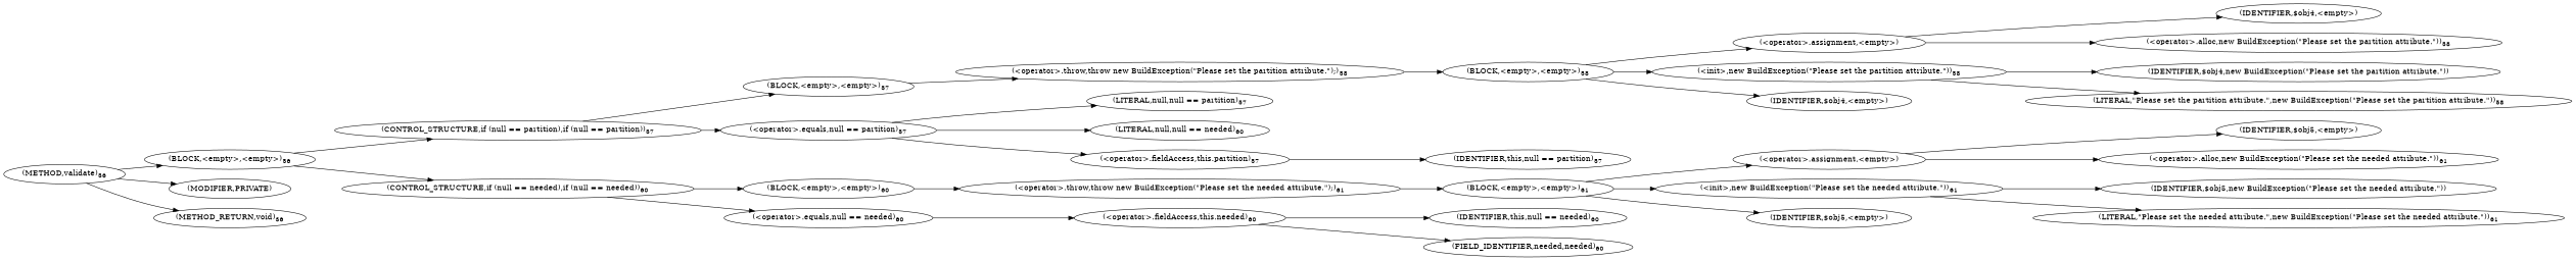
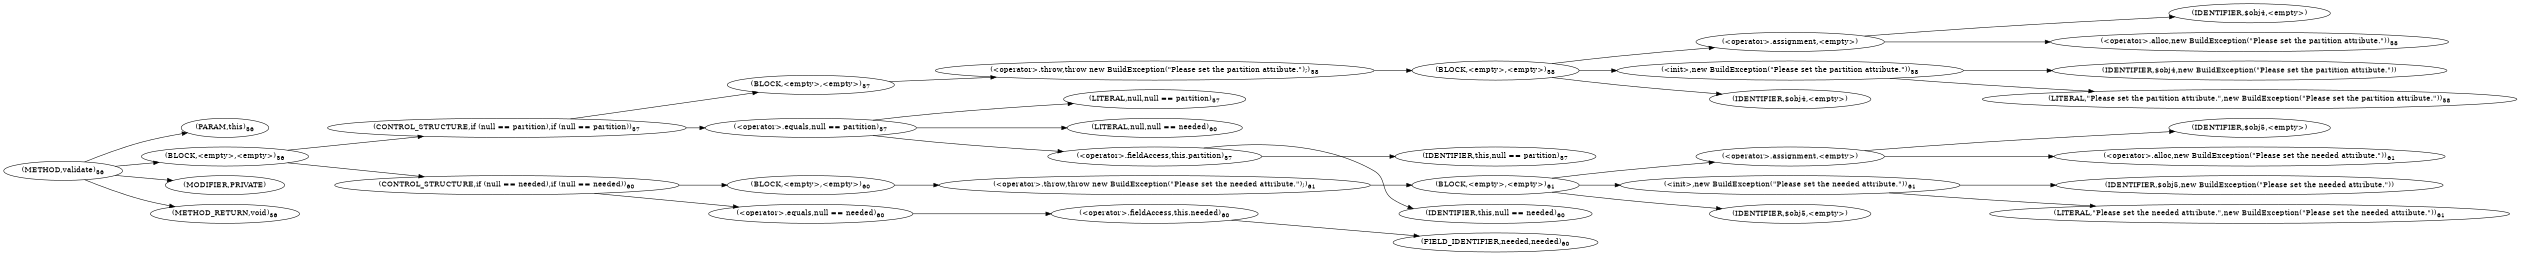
  digraph {
    rankdir=LR
    n1 [label=<(METHOD,validate)<SUB>56</SUB>>]
+   n2 [label=<(PARAM,this)<SUB>56</SUB>>]
    n3 [label=<(BLOCK,&lt;empty&gt;,&lt;empty&gt;)<SUB>56</SUB>>]
    n4 [label=<(MODIFIER,PRIVATE)>]
    n5 [label=<(METHOD_RETURN,void)<SUB>36</SUB>>]
    n6 [label=<(CONTROL_STRUCTURE,if (null == partition),if (null == partition))<SUB>57</SUB>>]
    n7 [label=<(CONTROL_STRUCTURE,if (null == needed),if (null == needed))<SUB>60</SUB>>]
    n8 [label=<(&lt;operator&gt;.equals,null == partition)<SUB>57</SUB>>]
    n9 [label=<(BLOCK,&lt;empty&gt;,&lt;empty&gt;)<SUB>57</SUB>>]
    n10 [label=<(&lt;operator&gt;.equals,null == needed)<SUB>60</SUB>>]
    n11 [label=<(BLOCK,&lt;empty&gt;,&lt;empty&gt;)<SUB>60</SUB>>]
    n12 [label=<(LITERAL,null,null == partition)<SUB>57</SUB>>]
    n13 [label=<(&lt;operator&gt;.fieldAccess,this.partition)<SUB>57</SUB>>]
    n14 [label=<(LITERAL,null,null == needed)<SUB>60</SUB>>]
    n15 [label=<(&lt;operator&gt;.throw,throw new BuildException(&quot;Please set the partition attribute.&quot;);)<SUB>58</SUB>>]
    n16 [label=<(IDENTIFIER,this,null == partition)<SUB>57</SUB>>]
    n17 [label=<(BLOCK,&lt;empty&gt;,&lt;empty&gt;)<SUB>58</SUB>>]
    n18 [label=<(&lt;operator&gt;.assignment,&lt;empty&gt;)>]
    n19 [label=<(&lt;init&gt;,new BuildException(&quot;Please set the partition attribute.&quot;))<SUB>58</SUB>>]
    n20 [label=<(IDENTIFIER,$obj4,&lt;empty&gt;)>]
    n21 [label=<(IDENTIFIER,$obj4,&lt;empty&gt;)>]
    n22 [label=<(&lt;operator&gt;.alloc,new BuildException(&quot;Please set the partition attribute.&quot;))<SUB>58</SUB>>]
    n23 [label=<(IDENTIFIER,$obj4,new BuildException(&quot;Please set the partition attribute.&quot;))>]
    n24 [label=<(LITERAL,&quot;Please set the partition attribute.&quot;,new BuildException(&quot;Please set the partition attribute.&quot;))<SUB>58</SUB>>]
    n25 [label=<(&lt;operator&gt;.fieldAccess,this.needed)<SUB>60</SUB>>]
    n26 [label=<(&lt;operator&gt;.throw,throw new BuildException(&quot;Please set the needed attribute.&quot;);)<SUB>61</SUB>>]
    n27 [label=<(IDENTIFIER,this,null == needed)<SUB>60</SUB>>]
    n28 [label=<(FIELD_IDENTIFIER,needed,needed)<SUB>60</SUB>>]
    n29 [label=<(BLOCK,&lt;empty&gt;,&lt;empty&gt;)<SUB>61</SUB>>]
    n30 [label=<(&lt;operator&gt;.assignment,&lt;empty&gt;)>]
    n31 [label=<(&lt;init&gt;,new BuildException(&quot;Please set the needed attribute.&quot;))<SUB>61</SUB>>]
    n32 [label=<(IDENTIFIER,$obj5,&lt;empty&gt;)>]
    n33 [label=<(IDENTIFIER,$obj5,&lt;empty&gt;)>]
    n34 [label=<(&lt;operator&gt;.alloc,new BuildException(&quot;Please set the needed attribute.&quot;))<SUB>61</SUB>>]
    n35 [label=<(IDENTIFIER,$obj5,new BuildException(&quot;Please set the needed attribute.&quot;))>]
    n36 [label=<(LITERAL,&quot;Please set the needed attribute.&quot;,new BuildException(&quot;Please set the needed attribute.&quot;))<SUB>61</SUB>>]
+   n1 -> n2
    n1 -> n3
    n1 -> n4
    n1 -> n5
    n3 -> n6
    n3 -> n7
    n6 -> n8
    n6 -> n9
    n7 -> n10
    n7 -> n11
    n8 -> n12
    n8 -> n13
    n8 -> n14
    n9 -> n15
    n10 -> n25
    n11 -> n26
    n13 -> n16
    n15 -> n17
    n17 -> n18
    n17 -> n19
    n17 -> n20
    n18 -> n21
    n18 -> n22
    n19 -> n23
    n19 -> n24
-   n25 -> n27
+   n13 -> n27
    n25 -> n28
    n26 -> n29
    n29 -> n30
    n29 -> n31
    n29 -> n32
    n30 -> n33
    n30 -> n34
    n31 -> n35
    n31 -> n36
  }
